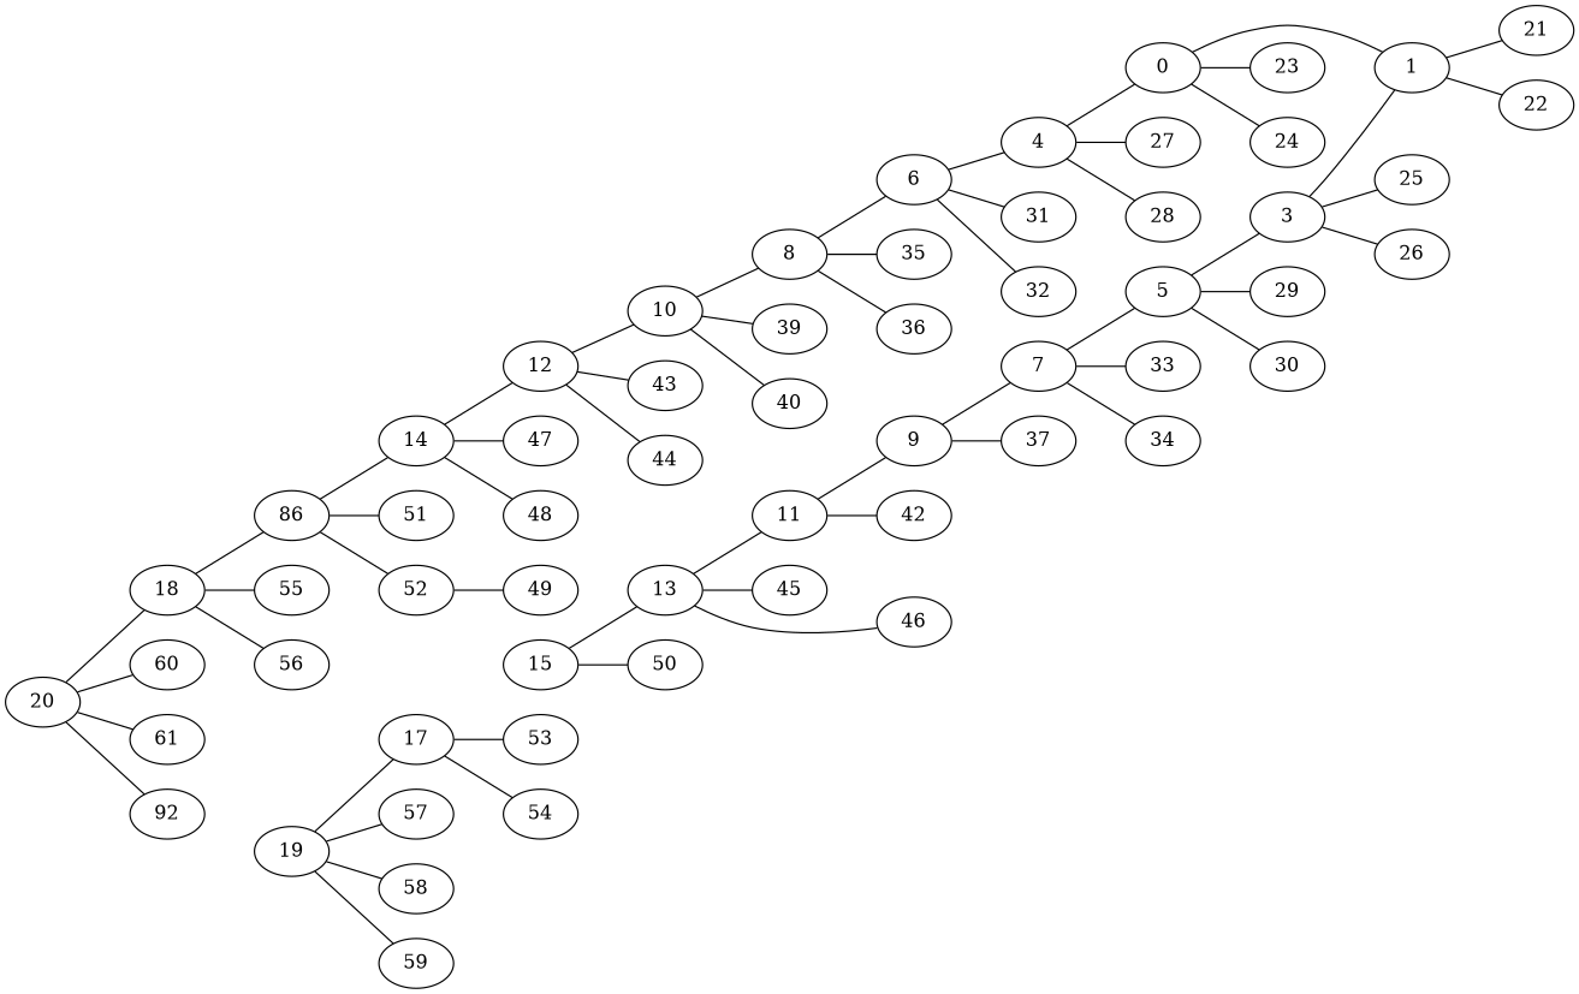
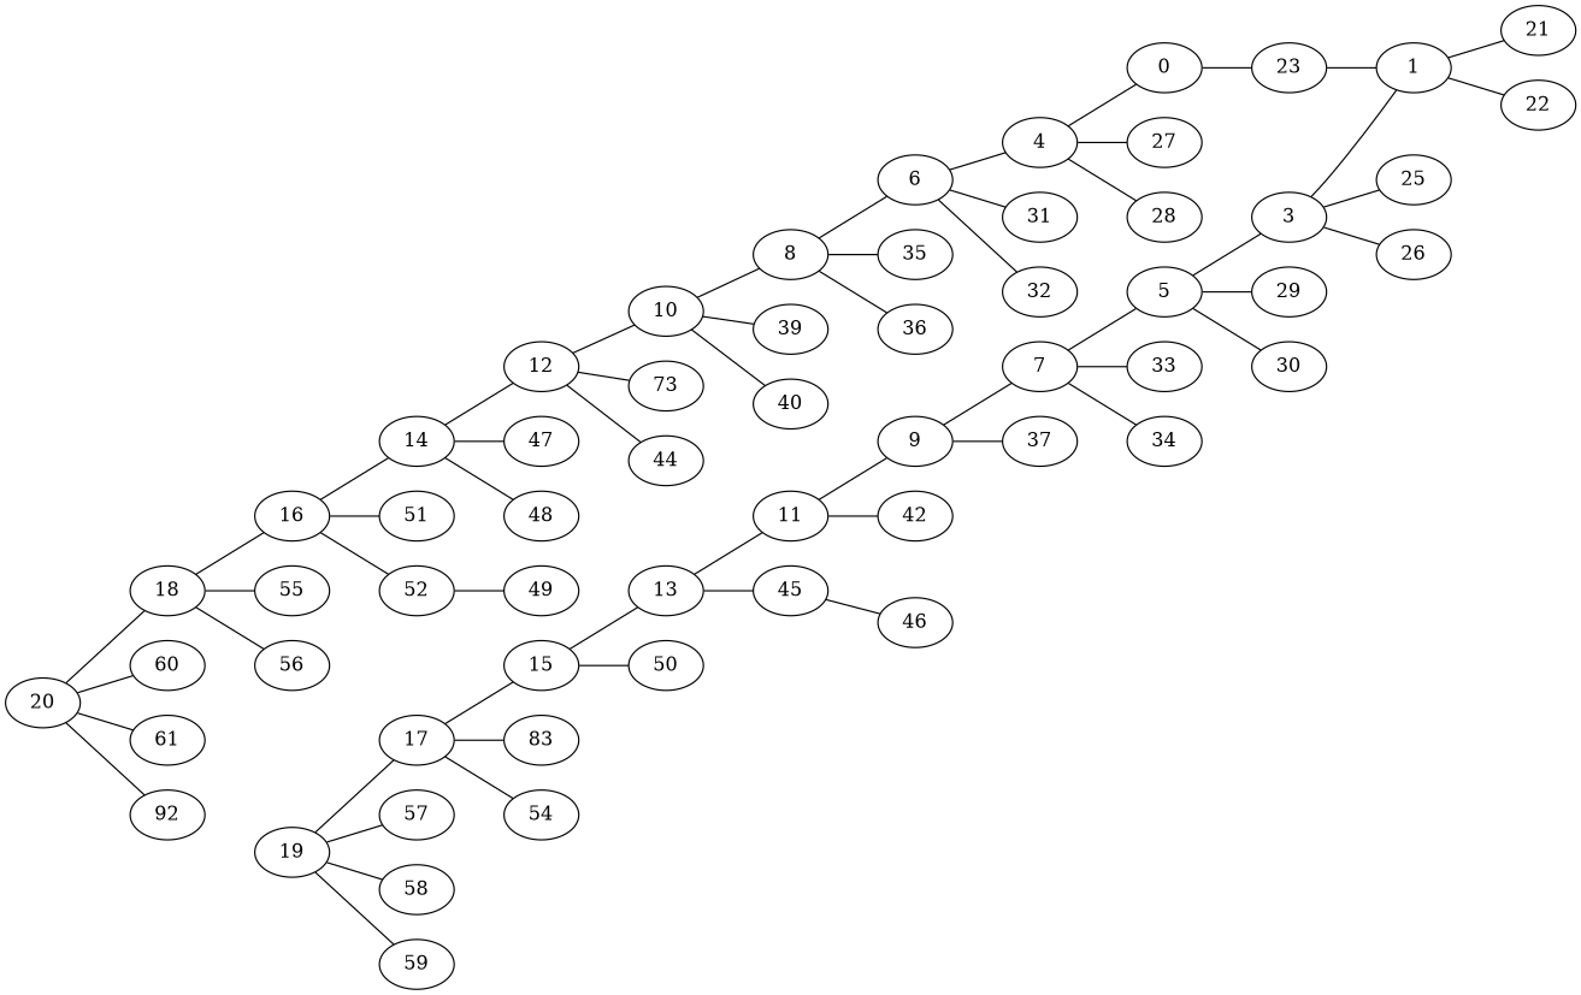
  graph {
    rankdir=LR
    node [chem=H]
    edge [valence=1]
    1 [chem=C]
    21
    22
    n4 [chem=C label=0]
    23
-   24
    3 [chem=C]
    25
    26
    4 [chem=C]
    27
    28
    5 [chem=C]
    29
    30
    6 [chem=C]
    31
    32
    7 [chem=C]
    33
    34
    8 [chem=C]
    35
    36
    9 [chem=C]
    37
    10 [chem=C]
    39
    40
    11 [chem=C]
    42
    12 [chem=C]
-   43
+   43 [label=73]
    44
    13 [chem=C]
    45
    46
    14 [chem=C]
    47
    48
    15 [chem=C]
    50
-   16 [chem=C label=86]
+   16 [chem=C]
    51
    52
    49
    17 [chem=C]
-   53
+   53 [label=83]
    54
    18 [chem=C]
    55
    56
    19 [chem=C]
    57
    58
    59
    20 [chem=C]
    60
    61
    n60 [label=92]
    1 -- 21
    1 -- 22
-   n4 -- 1
+   23 -- 1
    n4 -- 23
-   n4 -- 24
    3 -- 1
    3 -- 25
    3 -- 26
    4 -- n4
    4 -- 27
    4 -- 28
    5 -- 3
    5 -- 29
    5 -- 30
    6 -- 4
    6 -- 31
    6 -- 32
    7 -- 5
    7 -- 33
    7 -- 34
    8 -- 6
    8 -- 35
    8 -- 36
    9 -- 7
    9 -- 37
    10 -- 8
    10 -- 39
    10 -- 40
    11 -- 9
    11 -- 42
    12 -- 10
    12 -- 43
    12 -- 44
    13 -- 11
    13 -- 45
-   13 -- 46
+   45 -- 46
    14 -- 12
    14 -- 47
    14 -- 48
    15 -- 13
    15 -- 50
    16 -- 14
    16 -- 51
    16 -- 52
    52 -- 49
+   17 -- 15
    17 -- 53
    17 -- 54
    18 -- 16
    18 -- 55
    18 -- 56
    19 -- 17
    19 -- 57
    19 -- 58
    19 -- 59
    20 -- 18
    20 -- 60
    20 -- 61
    20 -- n60
  }
